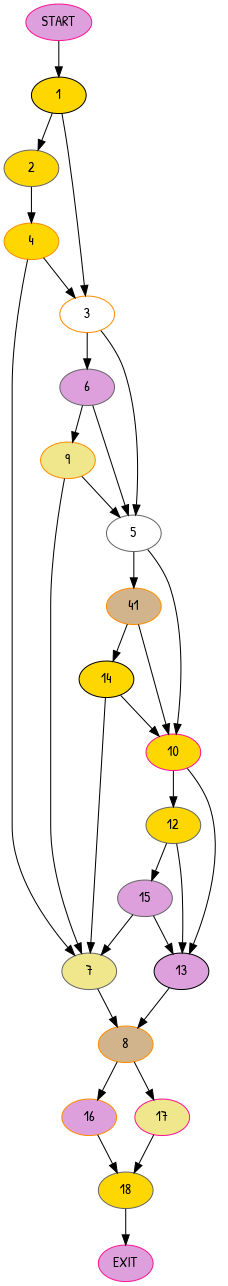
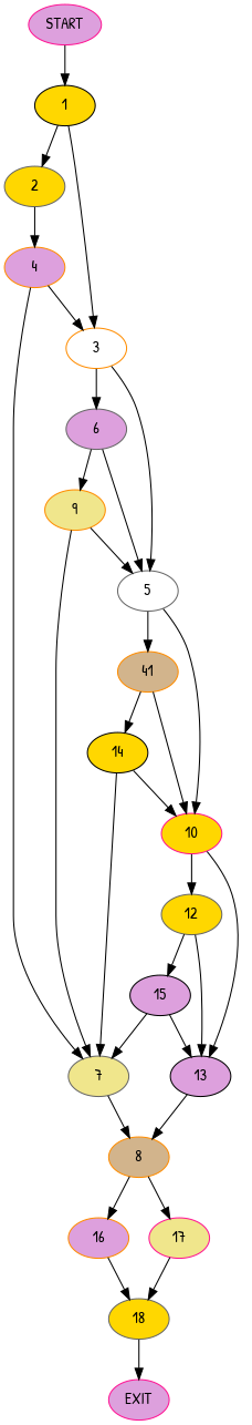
  digraph {
    fontname="Patrick Hand"
    node [color=gray40 fillcolor=plum fontname="Patrick Hand" style=filled]
    edge [fontname="Patrick Hand"]
    n1 [color=deeppink label=START]
    1 [color=black fillcolor=gold]
    2 [fillcolor=gold]
    3 [color=darkorange fillcolor=white]
    n5 [color=deeppink label=EXIT]
-   4 [color=darkorange fillcolor=gold]
+   4 [color=darkorange]
    5 [fillcolor=white]
    6
    7 [fillcolor=khaki]
    10 [color=deeppink fillcolor=gold]
    n11 [color=darkorange fillcolor=tan label=41]
    9 [color=darkorange fillcolor=khaki]
    8 [color=darkorange fillcolor=tan]
    12 [fillcolor=gold]
    13 [color=black]
    14 [color=black fillcolor=gold]
    16 [color=darkorange]
    17 [color=deeppink fillcolor=khaki]
    18 [fillcolor=gold]
-   15
+   15 [color=black]
    n1 -> 1
    1 -> 2
    1 -> 3
    2 -> 4
    3 -> 5
    3 -> 6
    4 -> 3
    4 -> 7
    5 -> 10
    5 -> n11
    6 -> 5
    6 -> 9
    7 -> 8
    10 -> 12
    10 -> 13
    n11 -> 10
    n11 -> 14
    9 -> 5
    9 -> 7
    8 -> 16
    8 -> 17
    12 -> 13
    12 -> 15
    13 -> 8
    14 -> 7
    14 -> 10
    16 -> 18
    17 -> 18
    18 -> n5
    15 -> 7
    15 -> 13
  }
